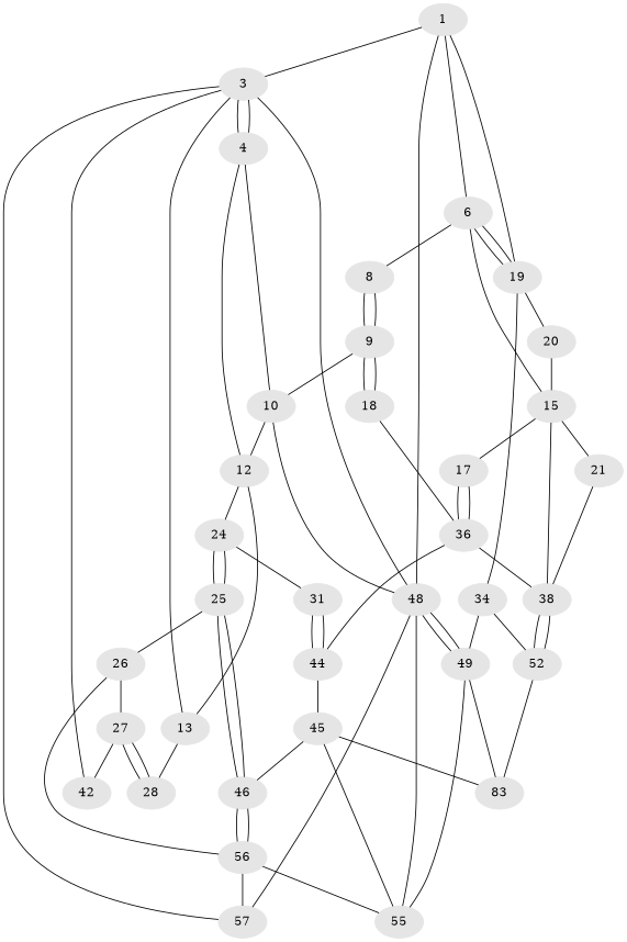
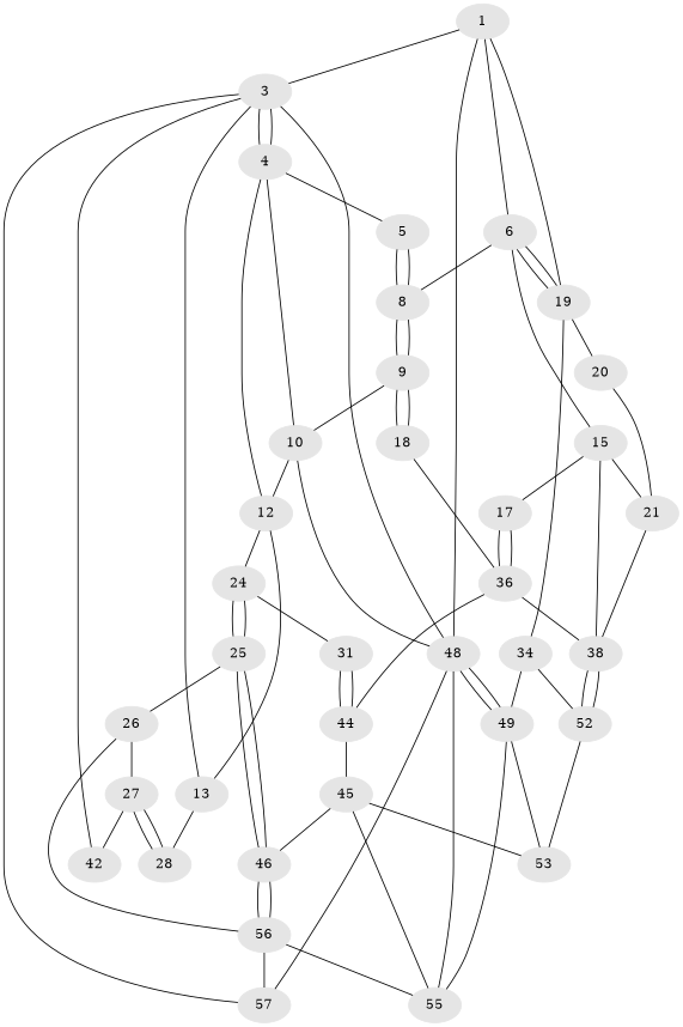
  graph {
    node [color=gray90 style=filled]
    1 [super="+2"]
    3 [super="+43"]
    6 [super="+7"]
    19 [super="+22"]
    48 [super="+60"]
    4 [super="+11"]
    13 [super="+14"]
    42
    57
    8
    15 [super="+16"]
    20 [super="+35"]
    34 [super="+50"]
    49 [super="+58"]
    55 [super="+59"]
+   5
    10 [super="+29"]
    12 [super="+23"]
    28 [super="+33"]
    24
    9
    17
    21 [super="+37"]
    38 [super="+39"]
    18 [super="+30"]
    36 [super="+40"]
    31 [super="+32"]
    44
    25
    52
    26 [super="+47"]
    46
    27 [super="+41"]
    n34 [label=56 super="+56"]
    45 [super="+54"]
-   53 [label=83]
+   53
    1 -- 3
    1 -- 6
    1 -- 19
    1 -- 48
    3 -- 48
    3 -- 4
    3 -- 4
    3 -- 13
    3 -- 42
    3 -- 57
    6 -- 19
    6 -- 19
    6 -- 8
    6 -- 15
    19 -- 20
    19 -- 34
    48 -- 57
    48 -- 49
    48 -- 49
    48 -- 55
+   4 -- 5
    4 -- 10
    4 -- 12
    13 -- 28 [weight=2]
    8 -- 9
    8 -- 9
    15 -- 17
    15 -- 21
    15 -- 38
-   20 -- 15 [weight=2]
+   20 -- 21 [weight=2]
    34 -- 49
    34 -- 52
    49 -- 55
    49 -- 53
+   5 -- 8
+   5 -- 8
    10 -- 48
    10 -- 12
    12 -- 13
    12 -- 24
    24 -- 31
    24 -- 25
    24 -- 25
    9 -- 10
    9 -- 18
    9 -- 18
    17 -- 36
    17 -- 36
    21 -- 38
    38 -- 52
    38 -- 52
    18 -- 36
    36 -- 38
    36 -- 44
    31 -- 44
    31 -- 44
    44 -- 45
    25 -- 26
    25 -- 46
    25 -- 46
    52 -- 53
    26 -- 27
    26 -- n34
    46 -- n34
    46 -- n34
    27 -- 42
    27 -- 28 [weight=2]
    27 -- 28
    n34 -- 57
    n34 -- 55
    45 -- 55
    45 -- 46
    45 -- 53
  }
